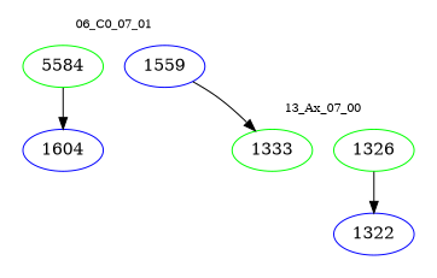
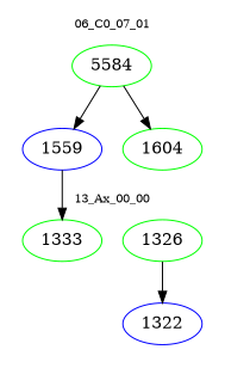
  digraph {
    node [color=green]
    edge [color=black]
    n1 [label=1326]
    n2 [color=blue label=1322]
    n3 [label=1333]
    n4 [label=5584]
    n5 [color=blue label=1559]
-   n6 [color=blue label=1604]
+   n6 [label=1604]
    subgraph cluster_1 {
      color=white
      fontsize=10
-     label="13_Ax_07_00"
+     label="13_Ax_00_00"
      n1
      n2
      n3
    }
    subgraph cluster_2 {
      color=white
      fontsize=10
      label="06_C0_07_01"
      n4
      n5
      n6
    }
    n1 -> n2
+   n4 -> n5
    n4 -> n6
    n5 -> n3
  }
